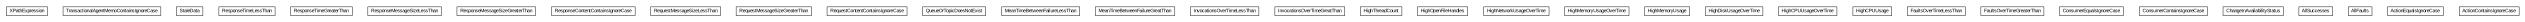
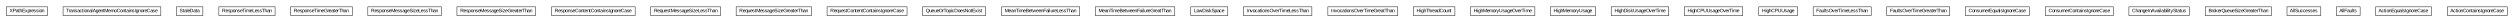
  digraph {
    nodesep=0.25
    ranksep=0.5
    node [fontcolor=black fontname=arial fontsize=10.0 shape=plaintext]
    n1 [label=<<table title="org.miloss.fgsms.sla.rules.XPathExpression" border="0" cellborder="1" cellspacing="0" cellpadding="2" port="p" href="./XPathExpression.html"> 		<tr><td><table border="0" cellspacing="0" cellpadding="1"> <tr><td align="center" balign="center"> XPathExpression </td></tr> 		</table></td></tr> 		</table>>]
    n2 [label=<<table title="org.miloss.fgsms.sla.rules.TransactionalAgentMemoContainsIgnoreCase" border="0" cellborder="1" cellspacing="0" cellpadding="2" port="p" href="./TransactionalAgentMemoContainsIgnoreCase.html"> 		<tr><td><table border="0" cellspacing="0" cellpadding="1"> <tr><td align="center" balign="center"> TransactionalAgentMemoContainsIgnoreCase </td></tr> 		</table></td></tr> 		</table>>]
    n3 [label=<<table title="org.miloss.fgsms.sla.rules.StaleData" border="0" cellborder="1" cellspacing="0" cellpadding="2" port="p" href="./StaleData.html"> 		<tr><td><table border="0" cellspacing="0" cellpadding="1"> <tr><td align="center" balign="center"> StaleData </td></tr> 		</table></td></tr> 		</table>>]
    n4 [label=<<table title="org.miloss.fgsms.sla.rules.ResponseTimeLessThan" border="0" cellborder="1" cellspacing="0" cellpadding="2" port="p" href="./ResponseTimeLessThan.html"> 		<tr><td><table border="0" cellspacing="0" cellpadding="1"> <tr><td align="center" balign="center"> ResponseTimeLessThan </td></tr> 		</table></td></tr> 		</table>>]
    n5 [label=<<table title="org.miloss.fgsms.sla.rules.ResponseTimeGreaterThan" border="0" cellborder="1" cellspacing="0" cellpadding="2" port="p" href="./ResponseTimeGreaterThan.html"> 		<tr><td><table border="0" cellspacing="0" cellpadding="1"> <tr><td align="center" balign="center"> ResponseTimeGreaterThan </td></tr> 		</table></td></tr> 		</table>>]
    n6 [label=<<table title="org.miloss.fgsms.sla.rules.ResponseMessageSizeLessThan" border="0" cellborder="1" cellspacing="0" cellpadding="2" port="p" href="./ResponseMessageSizeLessThan.html"> 		<tr><td><table border="0" cellspacing="0" cellpadding="1"> <tr><td align="center" balign="center"> ResponseMessageSizeLessThan </td></tr> 		</table></td></tr> 		</table>>]
    n7 [label=<<table title="org.miloss.fgsms.sla.rules.ResponseMessageSizeGreaterThan" border="0" cellborder="1" cellspacing="0" cellpadding="2" port="p" href="./ResponseMessageSizeGreaterThan.html"> 		<tr><td><table border="0" cellspacing="0" cellpadding="1"> <tr><td align="center" balign="center"> ResponseMessageSizeGreaterThan </td></tr> 		</table></td></tr> 		</table>>]
    n8 [label=<<table title="org.miloss.fgsms.sla.rules.ResponseContentContainsIgnoreCase" border="0" cellborder="1" cellspacing="0" cellpadding="2" port="p" href="./ResponseContentContainsIgnoreCase.html"> 		<tr><td><table border="0" cellspacing="0" cellpadding="1"> <tr><td align="center" balign="center"> ResponseContentContainsIgnoreCase </td></tr> 		</table></td></tr> 		</table>>]
    n9 [label=<<table title="org.miloss.fgsms.sla.rules.RequestMessageSizeLessThan" border="0" cellborder="1" cellspacing="0" cellpadding="2" port="p" href="./RequestMessageSizeLessThan.html"> 		<tr><td><table border="0" cellspacing="0" cellpadding="1"> <tr><td align="center" balign="center"> RequestMessageSizeLessThan </td></tr> 		</table></td></tr> 		</table>>]
    n10 [label=<<table title="org.miloss.fgsms.sla.rules.RequestMessageSizeGreaterThan" border="0" cellborder="1" cellspacing="0" cellpadding="2" port="p" href="./RequestMessageSizeGreaterThan.html"> 		<tr><td><table border="0" cellspacing="0" cellpadding="1"> <tr><td align="center" balign="center"> RequestMessageSizeGreaterThan </td></tr> 		</table></td></tr> 		</table>>]
    n11 [label=<<table title="org.miloss.fgsms.sla.rules.RequestContentContainsIgnoreCase" border="0" cellborder="1" cellspacing="0" cellpadding="2" port="p" href="./RequestContentContainsIgnoreCase.html"> 		<tr><td><table border="0" cellspacing="0" cellpadding="1"> <tr><td align="center" balign="center"> RequestContentContainsIgnoreCase </td></tr> 		</table></td></tr> 		</table>>]
    n12 [label=<<table title="org.miloss.fgsms.sla.rules.QueueOrTopicDoesNotExist" border="0" cellborder="1" cellspacing="0" cellpadding="2" port="p" href="./QueueOrTopicDoesNotExist.html"> 		<tr><td><table border="0" cellspacing="0" cellpadding="1"> <tr><td align="center" balign="center"> QueueOrTopicDoesNotExist </td></tr> 		</table></td></tr> 		</table>>]
    n13 [label=<<table title="org.miloss.fgsms.sla.rules.MeanTimeBetweenFailureLessThan" border="0" cellborder="1" cellspacing="0" cellpadding="2" port="p" href="./MeanTimeBetweenFailureLessThan.html"> 		<tr><td><table border="0" cellspacing="0" cellpadding="1"> <tr><td align="center" balign="center"> MeanTimeBetweenFailureLessThan </td></tr> 		</table></td></tr> 		</table>>]
    n14 [label=<<table title="org.miloss.fgsms.sla.rules.MeanTimeBetweenFailureGreatThan" border="0" cellborder="1" cellspacing="0" cellpadding="2" port="p" href="./MeanTimeBetweenFailureGreatThan.html"> 		<tr><td><table border="0" cellspacing="0" cellpadding="1"> <tr><td align="center" balign="center"> MeanTimeBetweenFailureGreatThan </td></tr> 		</table></td></tr> 		</table>>]
+   n15 [label=<<table title="org.miloss.fgsms.sla.rules.LowDiskSpace" border="0" cellborder="1" cellspacing="0" cellpadding="2" port="p" href="./LowDiskSpace.html"> 		<tr><td><table border="0" cellspacing="0" cellpadding="1"> <tr><td align="center" balign="center"> LowDiskSpace </td></tr> 		</table></td></tr> 		</table>>]
    n16 [label=<<table title="org.miloss.fgsms.sla.rules.InvocationsOverTimeLessThan" border="0" cellborder="1" cellspacing="0" cellpadding="2" port="p" href="./InvocationsOverTimeLessThan.html"> 		<tr><td><table border="0" cellspacing="0" cellpadding="1"> <tr><td align="center" balign="center"> InvocationsOverTimeLessThan </td></tr> 		</table></td></tr> 		</table>>]
    n17 [label=<<table title="org.miloss.fgsms.sla.rules.InvocationsOverTimeGreatThan" border="0" cellborder="1" cellspacing="0" cellpadding="2" port="p" href="./InvocationsOverTimeGreatThan.html"> 		<tr><td><table border="0" cellspacing="0" cellpadding="1"> <tr><td align="center" balign="center"> InvocationsOverTimeGreatThan </td></tr> 		</table></td></tr> 		</table>>]
    n18 [label=<<table title="org.miloss.fgsms.sla.rules.HighThreadCount" border="0" cellborder="1" cellspacing="0" cellpadding="2" port="p" href="./HighThreadCount.html"> 		<tr><td><table border="0" cellspacing="0" cellpadding="1"> <tr><td align="center" balign="center"> HighThreadCount </td></tr> 		</table></td></tr> 		</table>>]
-   n19 [label=<<table title="org.miloss.fgsms.sla.rules.HighOpenFileHandles" border="0" cellborder="1" cellspacing="0" cellpadding="2" port="p" href="./HighOpenFileHandles.html"> 		<tr><td><table border="0" cellspacing="0" cellpadding="1"> <tr><td align="center" balign="center"> HighOpenFileHandles </td></tr> 		</table></td></tr> 		</table>>]
-   n20 [label=<<table title="org.miloss.fgsms.sla.rules.HighNetworkUsageOverTime" border="0" cellborder="1" cellspacing="0" cellpadding="2" port="p" href="./HighNetworkUsageOverTime.html"> 		<tr><td><table border="0" cellspacing="0" cellpadding="1"> <tr><td align="center" balign="center"> HighNetworkUsageOverTime </td></tr> 		</table></td></tr> 		</table>>]
    n21 [label=<<table title="org.miloss.fgsms.sla.rules.HighMemoryUsageOverTime" border="0" cellborder="1" cellspacing="0" cellpadding="2" port="p" href="./HighMemoryUsageOverTime.html"> 		<tr><td><table border="0" cellspacing="0" cellpadding="1"> <tr><td align="center" balign="center"> HighMemoryUsageOverTime </td></tr> 		</table></td></tr> 		</table>>]
    n22 [label=<<table title="org.miloss.fgsms.sla.rules.HighMemoryUsage" border="0" cellborder="1" cellspacing="0" cellpadding="2" port="p" href="./HighMemoryUsage.html"> 		<tr><td><table border="0" cellspacing="0" cellpadding="1"> <tr><td align="center" balign="center"> HighMemoryUsage </td></tr> 		</table></td></tr> 		</table>>]
    n23 [label=<<table title="org.miloss.fgsms.sla.rules.HighDiskUsageOverTime" border="0" cellborder="1" cellspacing="0" cellpadding="2" port="p" href="./HighDiskUsageOverTime.html"> 		<tr><td><table border="0" cellspacing="0" cellpadding="1"> <tr><td align="center" balign="center"> HighDiskUsageOverTime </td></tr> 		</table></td></tr> 		</table>>]
    n24 [label=<<table title="org.miloss.fgsms.sla.rules.HighCPUUsageOverTime" border="0" cellborder="1" cellspacing="0" cellpadding="2" port="p" href="./HighCPUUsageOverTime.html"> 		<tr><td><table border="0" cellspacing="0" cellpadding="1"> <tr><td align="center" balign="center"> HighCPUUsageOverTime </td></tr> 		</table></td></tr> 		</table>>]
    n25 [label=<<table title="org.miloss.fgsms.sla.rules.HighCPUUsage" border="0" cellborder="1" cellspacing="0" cellpadding="2" port="p" href="./HighCPUUsage.html"> 		<tr><td><table border="0" cellspacing="0" cellpadding="1"> <tr><td align="center" balign="center"> HighCPUUsage </td></tr> 		</table></td></tr> 		</table>>]
    n26 [label=<<table title="org.miloss.fgsms.sla.rules.FaultsOverTimeLessThan" border="0" cellborder="1" cellspacing="0" cellpadding="2" port="p" href="./FaultsOverTimeLessThan.html"> 		<tr><td><table border="0" cellspacing="0" cellpadding="1"> <tr><td align="center" balign="center"> FaultsOverTimeLessThan </td></tr> 		</table></td></tr> 		</table>>]
    n27 [label=<<table title="org.miloss.fgsms.sla.rules.FaultsOverTimeGreaterThan" border="0" cellborder="1" cellspacing="0" cellpadding="2" port="p" href="./FaultsOverTimeGreaterThan.html"> 		<tr><td><table border="0" cellspacing="0" cellpadding="1"> <tr><td align="center" balign="center"> FaultsOverTimeGreaterThan </td></tr> 		</table></td></tr> 		</table>>]
    n28 [label=<<table title="org.miloss.fgsms.sla.rules.ConsumerEqualsIgnoreCase" border="0" cellborder="1" cellspacing="0" cellpadding="2" port="p" href="./ConsumerEqualsIgnoreCase.html"> 		<tr><td><table border="0" cellspacing="0" cellpadding="1"> <tr><td align="center" balign="center"> ConsumerEqualsIgnoreCase </td></tr> 		</table></td></tr> 		</table>>]
    n29 [label=<<table title="org.miloss.fgsms.sla.rules.ConsumerContainsIgnoreCase" border="0" cellborder="1" cellspacing="0" cellpadding="2" port="p" href="./ConsumerContainsIgnoreCase.html"> 		<tr><td><table border="0" cellspacing="0" cellpadding="1"> <tr><td align="center" balign="center"> ConsumerContainsIgnoreCase </td></tr> 		</table></td></tr> 		</table>>]
    n30 [label=<<table title="org.miloss.fgsms.sla.rules.ChangeInAvailabilityStatus" border="0" cellborder="1" cellspacing="0" cellpadding="2" port="p" href="./ChangeInAvailabilityStatus.html"> 		<tr><td><table border="0" cellspacing="0" cellpadding="1"> <tr><td align="center" balign="center"> ChangeInAvailabilityStatus </td></tr> 		</table></td></tr> 		</table>>]
+   n31 [label=<<table title="org.miloss.fgsms.sla.rules.BrokerQueueSizeGreaterThan" border="0" cellborder="1" cellspacing="0" cellpadding="2" port="p" href="./BrokerQueueSizeGreaterThan.html"> 		<tr><td><table border="0" cellspacing="0" cellpadding="1"> <tr><td align="center" balign="center"> BrokerQueueSizeGreaterThan </td></tr> 		</table></td></tr> 		</table>>]
    n32 [label=<<table title="org.miloss.fgsms.sla.rules.AllSuccesses" border="0" cellborder="1" cellspacing="0" cellpadding="2" port="p" href="./AllSuccesses.html"> 		<tr><td><table border="0" cellspacing="0" cellpadding="1"> <tr><td align="center" balign="center"> AllSuccesses </td></tr> 		</table></td></tr> 		</table>>]
    n33 [label=<<table title="org.miloss.fgsms.sla.rules.AllFaults" border="0" cellborder="1" cellspacing="0" cellpadding="2" port="p" href="./AllFaults.html"> 		<tr><td><table border="0" cellspacing="0" cellpadding="1"> <tr><td align="center" balign="center"> AllFaults </td></tr> 		</table></td></tr> 		</table>>]
    n34 [label=<<table title="org.miloss.fgsms.sla.rules.ActionEqualsIgnoreCase" border="0" cellborder="1" cellspacing="0" cellpadding="2" port="p" href="./ActionEqualsIgnoreCase.html"> 		<tr><td><table border="0" cellspacing="0" cellpadding="1"> <tr><td align="center" balign="center"> ActionEqualsIgnoreCase </td></tr> 		</table></td></tr> 		</table>>]
    n35 [label=<<table title="org.miloss.fgsms.sla.rules.ActionContainsIgnoreCase" border="0" cellborder="1" cellspacing="0" cellpadding="2" port="p" href="./ActionContainsIgnoreCase.html"> 		<tr><td><table border="0" cellspacing="0" cellpadding="1"> <tr><td align="center" balign="center"> ActionContainsIgnoreCase </td></tr> 		</table></td></tr> 		</table>>]
  }
